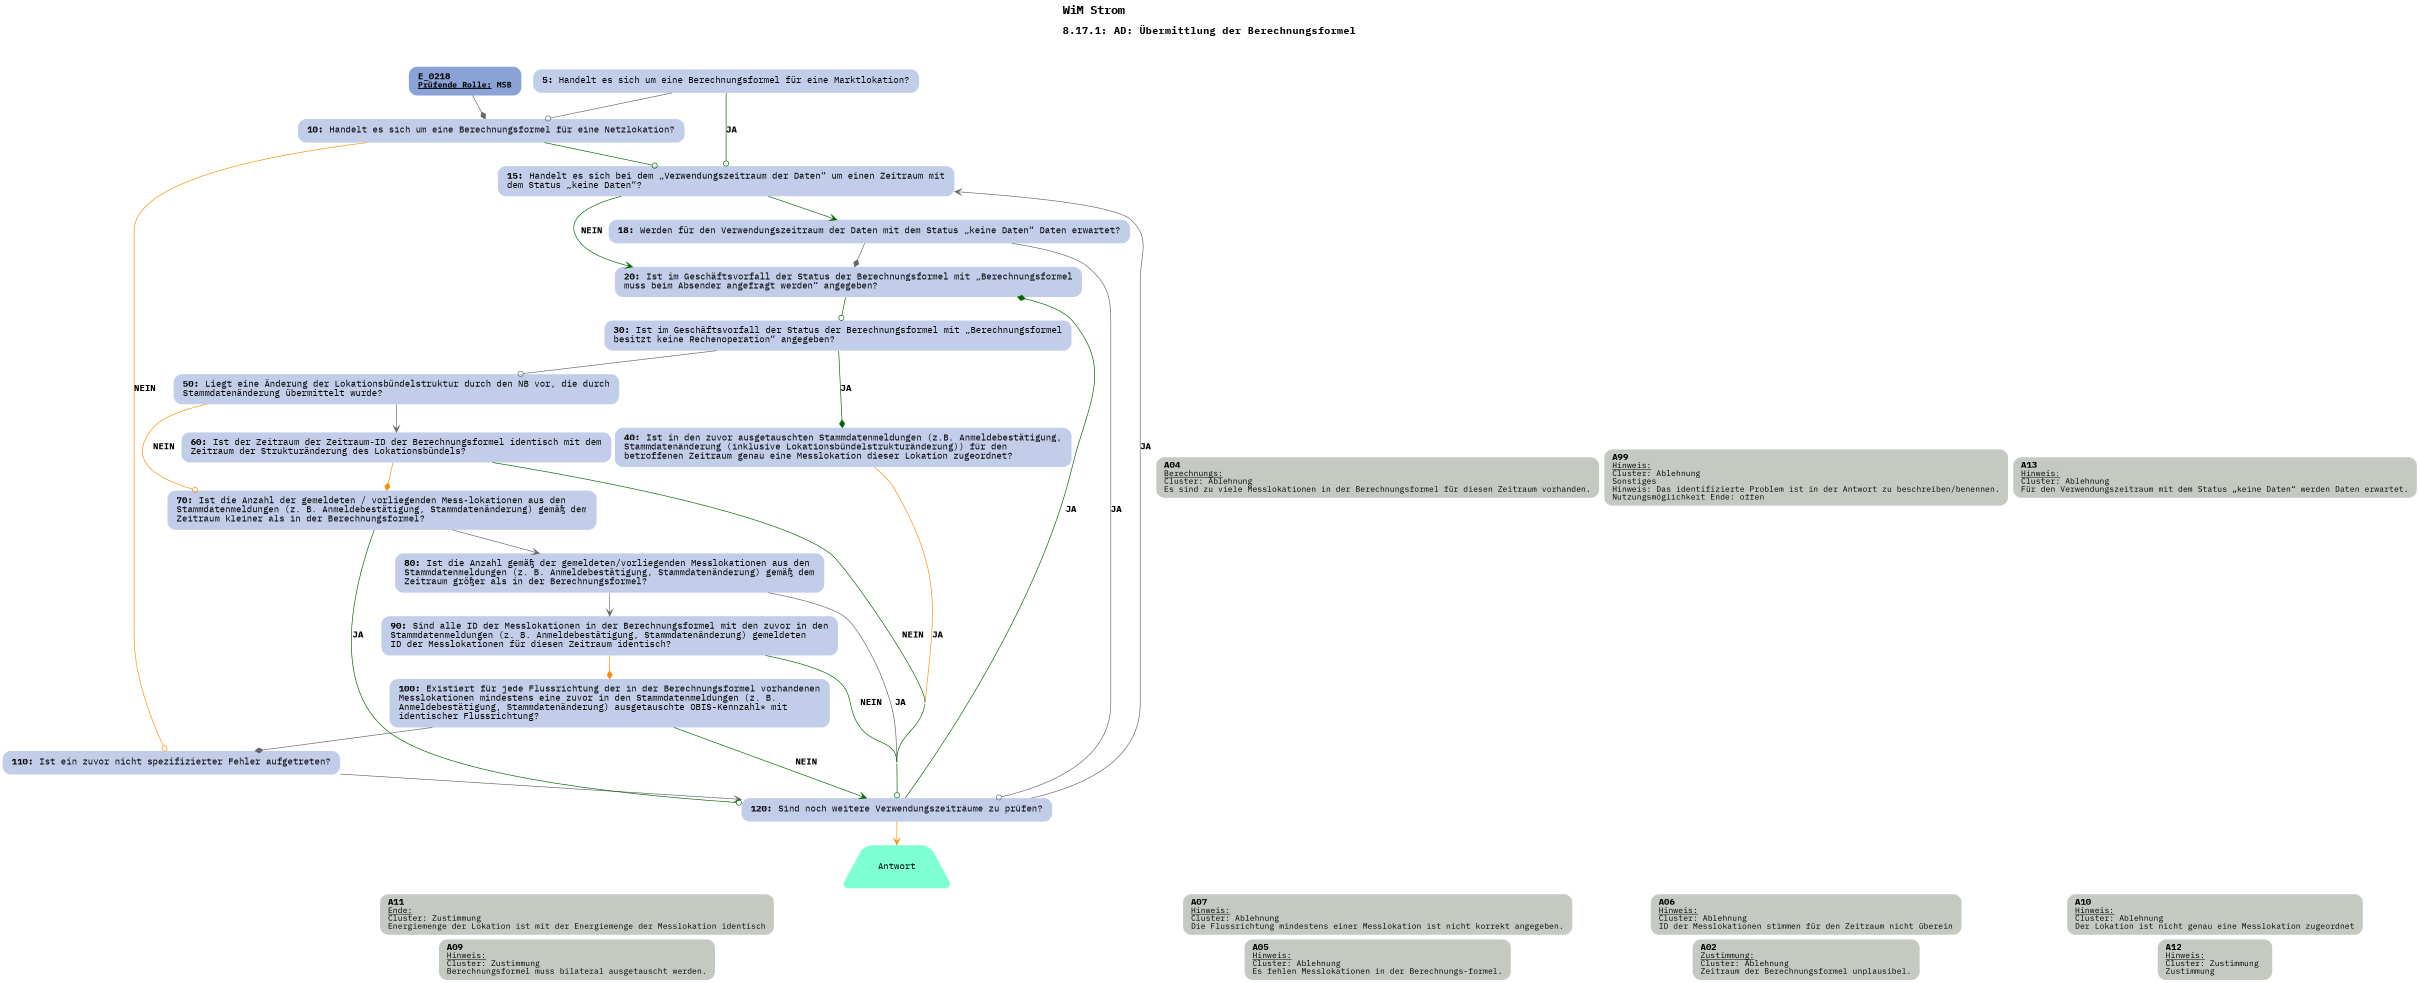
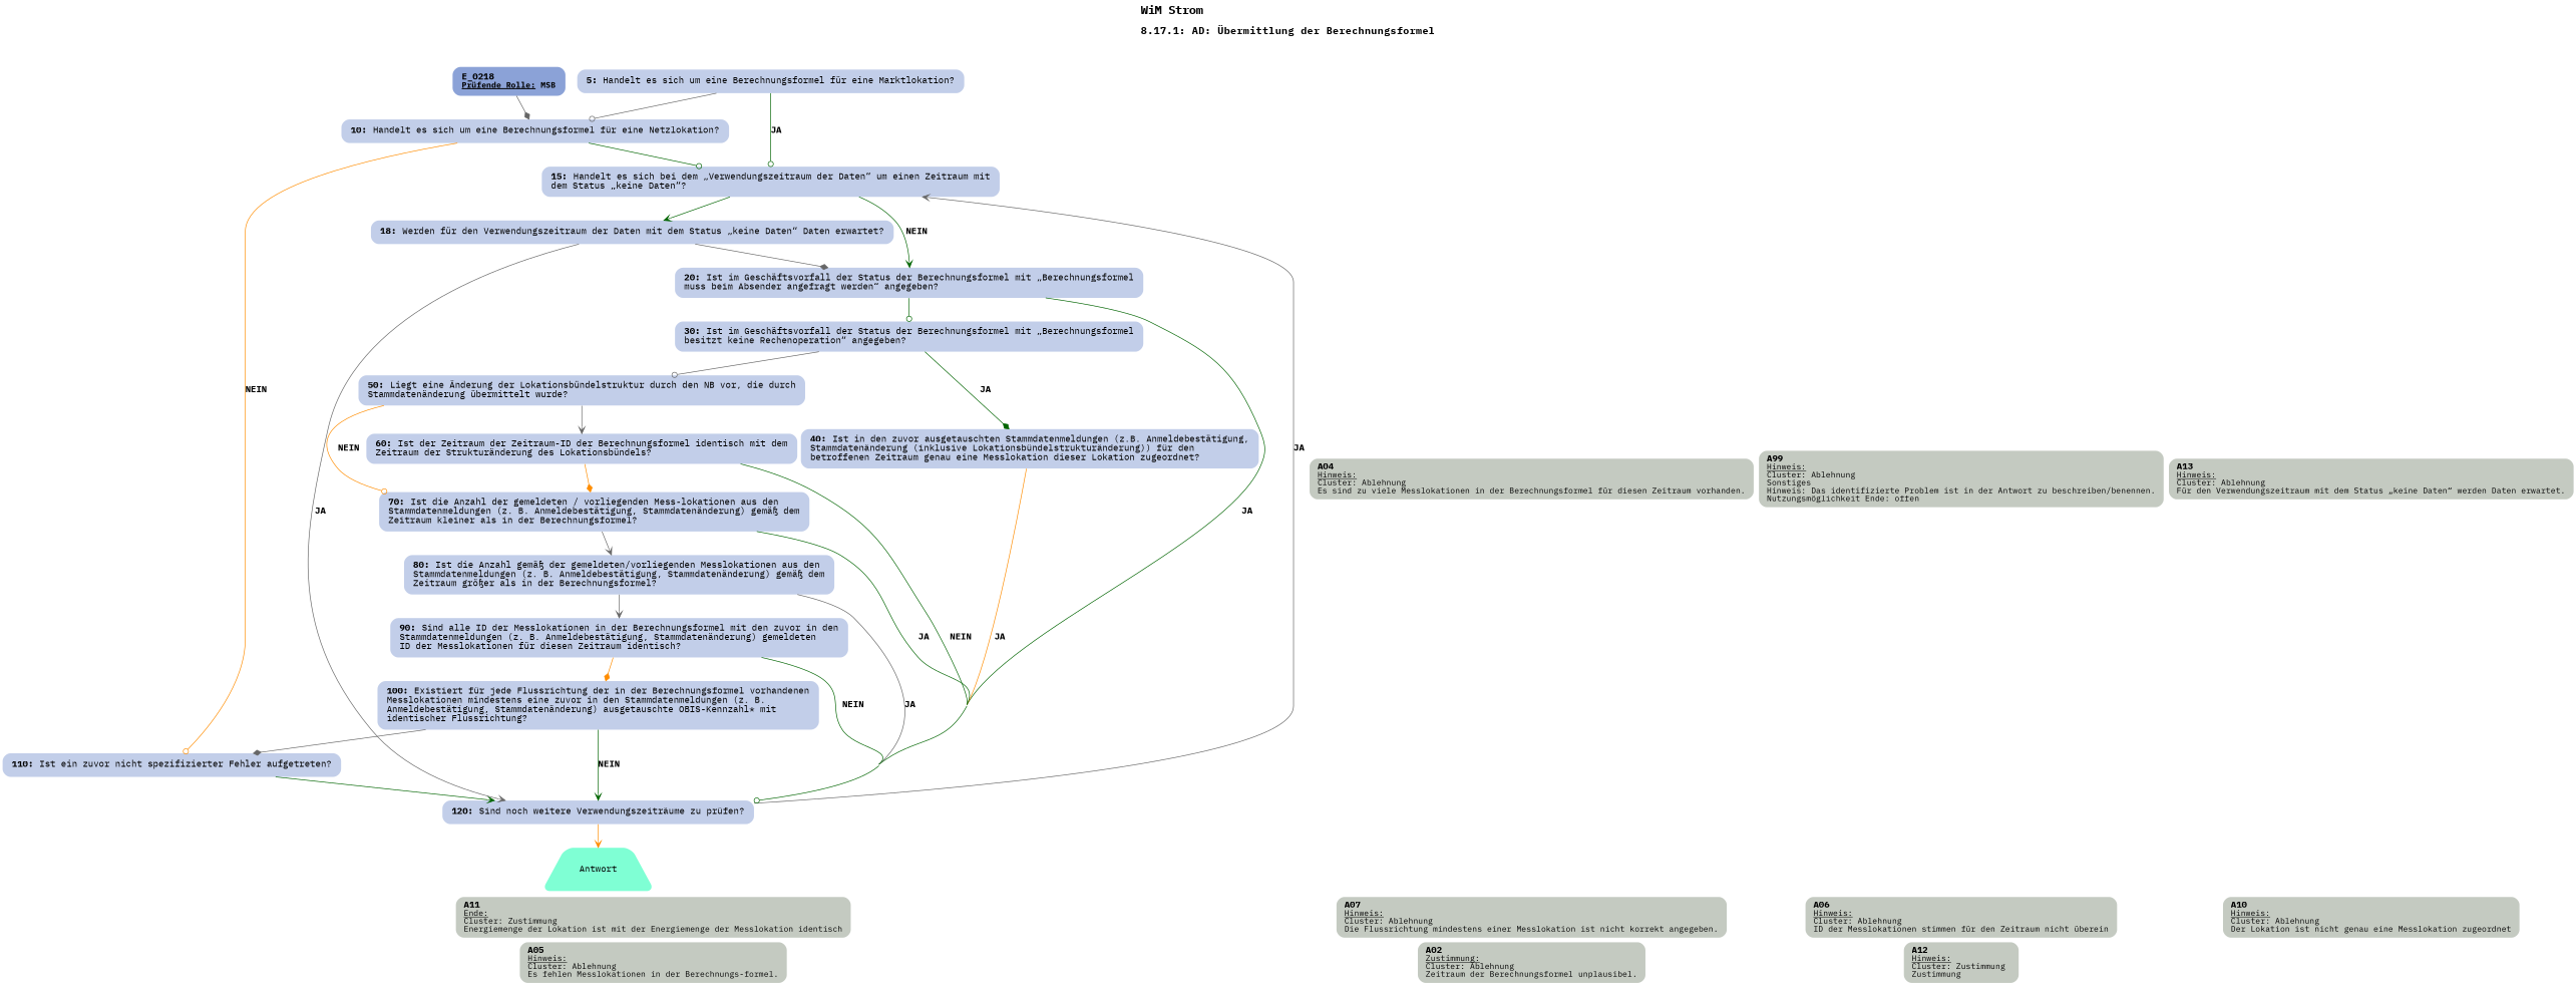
  digraph {
    concentrate=true
    fontname="IBM Plex Mono"
    label=<<B><FONT POINT-SIZE="18">WiM Strom</FONT></B><BR align="left"/><BR/><B><FONT POINT-SIZE="16">8.17.1: AD: Übermittlung der Berechnungsformel</FONT></B><BR align="left"/><BR/><BR/><BR/>>
    labelloc=t
    pack=true
    packmode=array
    rankdir=TB
    node [fillcolor="#c2cee9" fontname="IBM Plex Mono" margin="0.2,0.12" penwidth=0.0 shape=box style="filled,rounded"]
    edge [arrowhead=vee color=gray40 fontname="IBM Plex Mono"]
    n1 [fillcolor="#8ba2d7" label=<<B>E_0218</B><BR align="left"/><FONT point-size="12"><B><U>Prüfende Rolle:</U> MSB</B></FONT><BR align="center"/>>]
    n2 [label=<<B>10: </B>Handelt es sich um eine Berechnungsformel für eine Netzlokation?<BR align="left"/>>]
    n3 [label=<<B>5: </B>Handelt es sich um eine Berechnungsformel für eine Marktlokation?<BR align="left"/>>]
    n4 [label=<<B>15: </B>Handelt es sich bei dem „Verwendungszeitraum der Daten“ um einen Zeitraum mit<BR align="left"/>dem Status „keine Daten“?<BR align="left"/>>]
    n5 [label=<<B>110: </B>Ist ein zuvor nicht spezifizierter Fehler aufgetreten?<BR align="left"/>>]
    n6 [label=<<B>18: </B>Werden für den Verwendungszeitraum der Daten mit dem Status „keine Daten“ Daten erwartet?<BR align="left"/>>]
    n7 [label=<<B>20: </B>Ist im Geschäftsvorfall der Status der Berechnungsformel mit „Berechnungsformel<BR align="left"/>muss beim Absender angefragt werden“ angegeben?<BR align="left"/>>]
    n8 [label=<<B>120: </B>Sind noch weitere Verwendungszeiträume zu prüfen?<BR align="left"/>>]
    n9 [label=<<B>30: </B>Ist im Geschäftsvorfall der Status der Berechnungsformel mit „Berechnungsformel<BR align="left"/>besitzt keine Rechenoperation“ angegeben?<BR align="left"/>>]
    n10 [fillcolor=aquamarine label=Antwort shape=trapezium]
    n11 [fillcolor="#c4cac1" label=<<B>A13</B><BR align="left"/><FONT point-size="12"><U>Hinweis:</U><BR align="left"/>Cluster: Ablehnung<BR align="left"/>Für den Verwendungszeitraum mit dem Status „keine Daten“ werden Daten erwartet.<BR align="left"/></FONT>> margin="0.17,0.08"]
    n12 [label=<<B>40: </B>Ist in den zuvor ausgetauschten Stammdatenmeldungen (z.B. Anmeldebestätigung,<BR align="left"/>Stammdatenänderung (inklusive Lokationsbündelstrukturänderung)) für den<BR align="left"/>betroffenen Zeitraum genau eine Messlokation dieser Lokation zugeordnet?<BR align="left"/>>]
    n13 [label=<<B>50: </B>Liegt eine Änderung der Lokationsbündelstruktur durch den NB vor, die durch<BR align="left"/>Stammdatenänderung übermittelt wurde?<BR align="left"/>>]
-   n14 [fillcolor="#c4cac1" label=<<B>A09</B><BR align="left"/><FONT point-size="12"><U>Hinweis:</U><BR align="left"/>Cluster: Zustimmung<BR align="left"/>Berechnungsformel muss bilateral ausgetauscht werden.<BR align="left"/></FONT>> margin="0.17,0.08"]
    n15 [label=<<B>60: </B>Ist der Zeitraum der Zeitraum-ID der Berechnungsformel identisch mit dem<BR align="left"/>Zeitraum der Strukturänderung des Lokationsbündels?<BR align="left"/>>]
    n16 [label=<<B>70: </B>Ist die Anzahl der gemeldeten / vorliegenden Mess-lokationen aus den<BR align="left"/>Stammdatenmeldungen (z. B. Anmeldebestätigung, Stammdatenänderung) gemäß dem<BR align="left"/>Zeitraum kleiner als in der Berechnungsformel?<BR align="left"/>>]
    n17 [fillcolor="#c4cac1" label=<<B>A10</B><BR align="left"/><FONT point-size="12"><U>Hinweis:</U><BR align="left"/>Cluster: Ablehnung<BR align="left"/>Der Lokation ist nicht genau eine Messlokation zugeordnet<BR align="left"/></FONT>> margin="0.17,0.08"]
    n18 [fillcolor="#c4cac1" label=<<B>A11</B><BR align="left"/><FONT point-size="12"><U>Ende:</U><BR align="left"/>Cluster: Zustimmung<BR align="left"/>Energiemenge der Lokation ist mit der Energiemenge der Messlokation identisch<BR align="left"/></FONT>> margin="0.17,0.08"]
    n19 [label=<<B>80: </B>Ist die Anzahl gemäß der gemeldeten/vorliegenden Messlokationen aus den<BR align="left"/>Stammdatenmeldungen (z. B. Anmeldebestätigung, Stammdatenänderung) gemäß dem<BR align="left"/>Zeitraum größer als in der Berechnungsformel?<BR align="left"/>>]
    n20 [fillcolor="#c4cac1" label=<<B>A02</B><BR align="left"/><FONT point-size="12"><U>Zustimmung:</U><BR align="left"/>Cluster: Ablehnung<BR align="left"/>Zeitraum der Berechnungsformel unplausibel.<BR align="left"/></FONT>> margin="0.17,0.08"]
    n21 [label=<<B>90: </B>Sind alle ID der Messlokationen in der Berechnungsformel mit den zuvor in den<BR align="left"/>Stammdatenmeldungen (z. B. Anmeldebestätigung, Stammdatenänderung) gemeldeten<BR align="left"/>ID der Messlokationen für diesen Zeitraum identisch?<BR align="left"/>>]
-   n22 [fillcolor="#c4cac1" label=<<B>A04</B><BR align="left"/><FONT point-size="12"><U>Berechnungs:</U><BR align="left"/>Cluster: Ablehnung<BR align="left"/>Es sind zu viele Messlokationen in der Berechnungsformel für diesen Zeitraum vorhanden.<BR align="left"/></FONT>> margin="0.17,0.08"]
+   n22 [fillcolor="#c4cac1" label=<<B>A04</B><BR align="left"/><FONT point-size="12"><U>Hinweis:</U><BR align="left"/>Cluster: Ablehnung<BR align="left"/>Es sind zu viele Messlokationen in der Berechnungsformel für diesen Zeitraum vorhanden.<BR align="left"/></FONT>> margin="0.17,0.08"]
    n23 [label=<<B>100: </B>Existiert für jede Flussrichtung der in der Berechnungsformel vorhandenen<BR align="left"/>Messlokationen mindestens eine zuvor in den Stammdatenmeldungen (z. B.<BR align="left"/>Anmeldebestätigung, Stammdatenänderung) ausgetauschte OBIS-Kennzahl* mit<BR align="left"/>identischer Flussrichtung?<BR align="left"/>>]
    n24 [fillcolor="#c4cac1" label=<<B>A05</B><BR align="left"/><FONT point-size="12"><U>Hinweis:</U><BR align="left"/>Cluster: Ablehnung<BR align="left"/>Es fehlen Messlokationen in der Berechnungs-formel.<BR align="left"/></FONT>> margin="0.17,0.08"]
    n25 [fillcolor="#c4cac1" label=<<B>A06</B><BR align="left"/><FONT point-size="12"><U>Hinweis:</U><BR align="left"/>Cluster: Ablehnung<BR align="left"/>ID der Messlokationen stimmen für den Zeitraum nicht überein<BR align="left"/></FONT>> margin="0.17,0.08"]
    n26 [fillcolor="#c4cac1" label=<<B>A07</B><BR align="left"/><FONT point-size="12"><U>Hinweis:</U><BR align="left"/>Cluster: Ablehnung<BR align="left"/>Die Flussrichtung mindestens einer Messlokation ist nicht korrekt angegeben.<BR align="left"/></FONT>> margin="0.17,0.08"]
    n27 [fillcolor="#c4cac1" label=<<B>A12</B><BR align="left"/><FONT point-size="12"><U>Hinweis:</U><BR align="left"/>Cluster: Zustimmung <BR align="left"/>Zustimmung<BR align="left"/></FONT>> margin="0.17,0.08"]
    n28 [fillcolor="#c4cac1" label=<<B>A99</B><BR align="left"/><FONT point-size="12"><U>Hinweis:</U><BR align="left"/>Cluster: Ablehnung<BR align="left"/>Sonstiges<BR align="left"/>Hinweis: Das identifizierte Problem ist in der Antwort zu beschreiben/benennen.<BR align="left"/>Nutzungsmöglichkeit Ende: offen<BR align="left"/></FONT>> margin="0.17,0.08"]
    n1 -> n2 [arrowhead=diamond]
    n2 -> n4 [arrowhead=odot color=darkgreen label=<<B>JA</B>>]
    n2 -> n5 [arrowhead=odot color=darkorange label=<<B>NEIN</B>>]
    n3 -> n2 [arrowhead=odot label=<<B>NEIN</B>>]
    n3 -> n4 [arrowhead=odot color=darkgreen label=<<B>JA</B>>]
    n4 -> n6 [color=darkgreen label=<<B>JA</B>>]
    n4 -> n7 [color=darkgreen label=<<B>NEIN</B>>]
-   n5 -> n8 [label=<<B>JA</B>>]
+   n5 -> n8 [color=darkgreen label=<<B>JA</B>>]
    n6 -> n7 [arrowhead=diamond label=<<B>NEIN</B>>]
-   n6 -> n8 [arrowhead=odot label=<<B>JA</B>>]
-   n8 -> n7 [arrowhead=diamond color=darkgreen label=<<B>JA</B>>]
+   n6 -> n8 [label=<<B>JA</B>>]
+   n7 -> n8 [arrowhead=diamond color=darkgreen label=<<B>JA</B>>]
    n7 -> n9 [arrowhead=odot color=darkgreen label=<<B>NEIN</B>>]
    n8 -> n4 [label=<<B>JA</B>>]
    n8 -> n10 [color=darkorange label=<<B>NEIN</B>>]
    n9 -> n12 [arrowhead=diamond color=darkgreen label=<<B>JA</B>>]
    n9 -> n13 [arrowhead=odot label=<<B>NEIN</B>>]
    n12 -> n8 [color=darkorange label=<<B>JA</B>>]
    n13 -> n15 [label=<<B>JA</B>>]
    n13 -> n16 [arrowhead=odot color=darkorange label=<<B>NEIN</B>>]
    n15 -> n8 [arrowhead=odot color=darkgreen label=<<B>NEIN</B>>]
    n15 -> n16 [arrowhead=diamond color=darkorange label=<<B>JA</B>>]
    n16 -> n8 [arrowhead=odot color=darkgreen label=<<B>JA</B>>]
    n16 -> n19 [label=<<B>NEIN</B>>]
    n19 -> n8 [arrowhead=diamond label=<<B>JA</B>>]
    n19 -> n21 [label=<<B>NEIN</B>>]
    n21 -> n8 [arrowhead=odot color=darkgreen label=<<B>NEIN</B>>]
    n21 -> n23 [arrowhead=diamond color=darkorange label=<<B>JA</B>>]
    n23 -> n5 [arrowhead=diamond label=<<B>JA</B>>]
    n23 -> n8 [color=darkgreen label=<<B>NEIN</B>>]
  }
